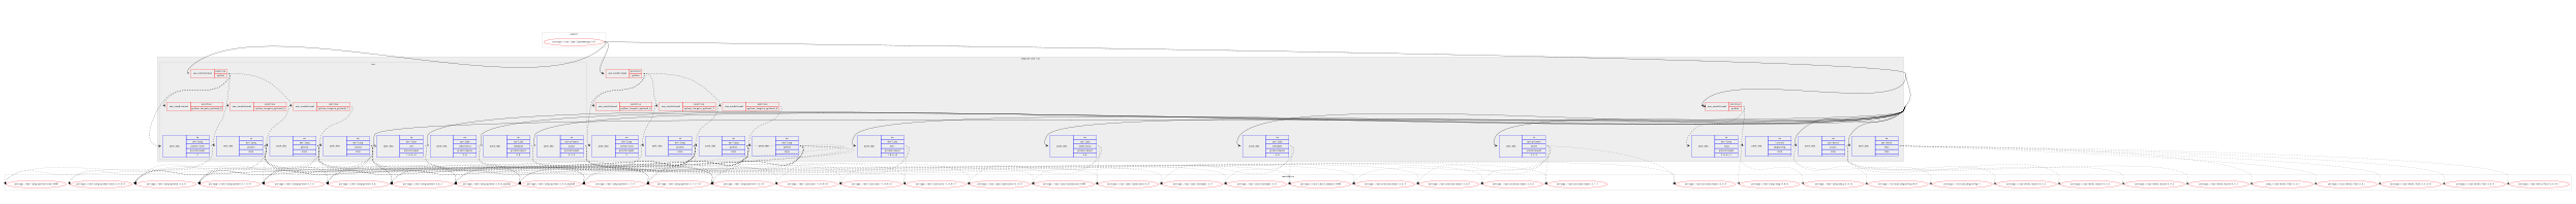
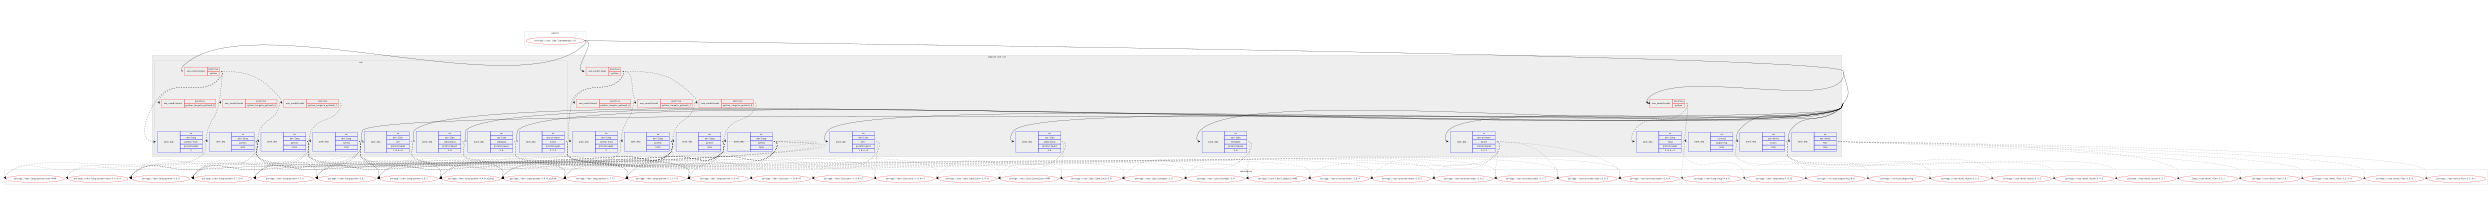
  digraph {
    compound=true
    concentrate=true
    fontname="Roboto Mono"
    fontsize=10
    newrank=true
    rankdir=TB
    ranksep=1.5
    node [color=red fontname="Roboto Mono" fontsize=10]
    edge [arrowhead=vee fontname="Roboto Mono" headport=w style=dotted tailport=e weight=100]
    n1 [label="portage://sys-libs/libsemanage-3.0" width=4]
    n2 [color=blue label=<<TABLE BORDER="0" CELLBORDER="1" CELLSPACING="0" CELLPADDING="4" WIDTH="220"><TR><TD ROWSPAN="6" CELLPADDING="30">pack_dep</TD></TR><TR><TD WIDTH="110">no</TD></TR><TR><TD>dev-lang</TD></TR><TR><TD>python</TD></TR><TR><TD>none</TD></TR><TR><TD></TD></TR></TABLE>> shape=none]
    n3 [label=<<TABLE BORDER="0" CELLBORDER="1" CELLSPACING="0" CELLPADDING="4"><TR><TD ROWSPAN="3" CELLPADDING="10">use_conditional</TD></TR><TR><TD>positive</TD></TR><TR><TD>python_targets_python3_6</TD></TR></TABLE>> shape=none]
    n4 [color=blue label=<<TABLE BORDER="0" CELLBORDER="1" CELLSPACING="0" CELLPADDING="4" WIDTH="220"><TR><TD ROWSPAN="6" CELLPADDING="30">pack_dep</TD></TR><TR><TD WIDTH="110">no</TD></TR><TR><TD>dev-lang</TD></TR><TR><TD>python</TD></TR><TR><TD>none</TD></TR><TR><TD></TD></TR></TABLE>> shape=none]
    n5 [label=<<TABLE BORDER="0" CELLBORDER="1" CELLSPACING="0" CELLPADDING="4"><TR><TD ROWSPAN="3" CELLPADDING="10">use_conditional</TD></TR><TR><TD>positive</TD></TR><TR><TD>python_targets_python3_7</TD></TR></TABLE>> shape=none]
    n6 [color=blue label=<<TABLE BORDER="0" CELLBORDER="1" CELLSPACING="0" CELLPADDING="4" WIDTH="220"><TR><TD ROWSPAN="6" CELLPADDING="30">pack_dep</TD></TR><TR><TD WIDTH="110">no</TD></TR><TR><TD>dev-lang</TD></TR><TR><TD>python</TD></TR><TR><TD>none</TD></TR><TR><TD></TD></TR></TABLE>> shape=none]
    n7 [label=<<TABLE BORDER="0" CELLBORDER="1" CELLSPACING="0" CELLPADDING="4"><TR><TD ROWSPAN="3" CELLPADDING="10">use_conditional</TD></TR><TR><TD>positive</TD></TR><TR><TD>python_targets_python3_8</TD></TR></TABLE>> shape=none]
    n8 [color=blue label=<<TABLE BORDER="0" CELLBORDER="1" CELLSPACING="0" CELLPADDING="4" WIDTH="220"><TR><TD ROWSPAN="6" CELLPADDING="30">pack_dep</TD></TR><TR><TD WIDTH="110">no</TD></TR><TR><TD>dev-lang</TD></TR><TR><TD>python-exec</TD></TR><TR><TD>greaterequal</TD></TR><TR><TD>2</TD></TR></TABLE>> shape=none]
    n9 [label=<<TABLE BORDER="0" CELLBORDER="1" CELLSPACING="0" CELLPADDING="4"><TR><TD ROWSPAN="3" CELLPADDING="10">use_conditional</TD></TR><TR><TD>positive</TD></TR><TR><TD>python</TD></TR></TABLE>> shape=none]
    n10 [color=blue label=<<TABLE BORDER="0" CELLBORDER="1" CELLSPACING="0" CELLPADDING="4" WIDTH="220"><TR><TD ROWSPAN="6" CELLPADDING="30">pack_dep</TD></TR><TR><TD WIDTH="110">no</TD></TR><TR><TD>dev-lang</TD></TR><TR><TD>swig</TD></TR><TR><TD>greaterequal</TD></TR><TR><TD>2.0.4-r1</TD></TR></TABLE>> shape=none]
    n11 [color=blue label=<<TABLE BORDER="0" CELLBORDER="1" CELLSPACING="0" CELLPADDING="4" WIDTH="220"><TR><TD ROWSPAN="6" CELLPADDING="30">pack_dep</TD></TR><TR><TD WIDTH="110">no</TD></TR><TR><TD>virtual</TD></TR><TR><TD>pkgconfig</TD></TR><TR><TD>none</TD></TR><TR><TD></TD></TR></TABLE>> shape=none]
    n12 [label=<<TABLE BORDER="0" CELLBORDER="1" CELLSPACING="0" CELLPADDING="4"><TR><TD ROWSPAN="3" CELLPADDING="10">use_conditional</TD></TR><TR><TD>positive</TD></TR><TR><TD>python</TD></TR></TABLE>> shape=none]
    n13 [color=blue label=<<TABLE BORDER="0" CELLBORDER="1" CELLSPACING="0" CELLPADDING="4" WIDTH="220"><TR><TD ROWSPAN="6" CELLPADDING="30">pack_dep</TD></TR><TR><TD WIDTH="110">no</TD></TR><TR><TD>dev-libs</TD></TR><TR><TD>ustr</TD></TR><TR><TD>greaterequal</TD></TR><TR><TD>1.0.4-r2</TD></TR></TABLE>> shape=none]
    n14 [color=blue label=<<TABLE BORDER="0" CELLBORDER="1" CELLSPACING="0" CELLPADDING="4" WIDTH="220"><TR><TD ROWSPAN="6" CELLPADDING="30">pack_dep</TD></TR><TR><TD WIDTH="110">no</TD></TR><TR><TD>sys-devel</TD></TR><TR><TD>bison</TD></TR><TR><TD>none</TD></TR><TR><TD></TD></TR></TABLE>> shape=none]
    n15 [color=blue label=<<TABLE BORDER="0" CELLBORDER="1" CELLSPACING="0" CELLPADDING="4" WIDTH="220"><TR><TD ROWSPAN="6" CELLPADDING="30">pack_dep</TD></TR><TR><TD WIDTH="110">no</TD></TR><TR><TD>sys-devel</TD></TR><TR><TD>flex</TD></TR><TR><TD>none</TD></TR><TR><TD></TD></TR></TABLE>> shape=none]
    n16 [color=blue label=<<TABLE BORDER="0" CELLBORDER="1" CELLSPACING="0" CELLPADDING="4" WIDTH="220"><TR><TD ROWSPAN="6" CELLPADDING="30">pack_dep</TD></TR><TR><TD WIDTH="110">no</TD></TR><TR><TD>sys-libs</TD></TR><TR><TD>libselinux</TD></TR><TR><TD>greaterequal</TD></TR><TR><TD>3.0</TD></TR></TABLE>> shape=none]
    n17 [color=blue label=<<TABLE BORDER="0" CELLBORDER="1" CELLSPACING="0" CELLPADDING="4" WIDTH="220"><TR><TD ROWSPAN="6" CELLPADDING="30">pack_dep</TD></TR><TR><TD WIDTH="110">no</TD></TR><TR><TD>sys-libs</TD></TR><TR><TD>libsepol</TD></TR><TR><TD>greaterequal</TD></TR><TR><TD>3.0</TD></TR></TABLE>> shape=none]
    n18 [color=blue label=<<TABLE BORDER="0" CELLBORDER="1" CELLSPACING="0" CELLPADDING="4" WIDTH="220"><TR><TD ROWSPAN="6" CELLPADDING="30">pack_dep</TD></TR><TR><TD WIDTH="110">no</TD></TR><TR><TD>sys-process</TD></TR><TR><TD>audit</TD></TR><TR><TD>greaterequal</TD></TR><TR><TD>2.2.2</TD></TR></TABLE>> shape=none]
    n19 [color=blue label=<<TABLE BORDER="0" CELLBORDER="1" CELLSPACING="0" CELLPADDING="4" WIDTH="220"><TR><TD ROWSPAN="6" CELLPADDING="30">pack_dep</TD></TR><TR><TD WIDTH="110">no</TD></TR><TR><TD>dev-lang</TD></TR><TR><TD>python</TD></TR><TR><TD>none</TD></TR><TR><TD></TD></TR></TABLE>> shape=none]
    n20 [label=<<TABLE BORDER="0" CELLBORDER="1" CELLSPACING="0" CELLPADDING="4"><TR><TD ROWSPAN="3" CELLPADDING="10">use_conditional</TD></TR><TR><TD>positive</TD></TR><TR><TD>python_targets_python3_6</TD></TR></TABLE>> shape=none]
    n21 [color=blue label=<<TABLE BORDER="0" CELLBORDER="1" CELLSPACING="0" CELLPADDING="4" WIDTH="220"><TR><TD ROWSPAN="6" CELLPADDING="30">pack_dep</TD></TR><TR><TD WIDTH="110">no</TD></TR><TR><TD>dev-lang</TD></TR><TR><TD>python</TD></TR><TR><TD>none</TD></TR><TR><TD></TD></TR></TABLE>> shape=none]
    n22 [label=<<TABLE BORDER="0" CELLBORDER="1" CELLSPACING="0" CELLPADDING="4"><TR><TD ROWSPAN="3" CELLPADDING="10">use_conditional</TD></TR><TR><TD>positive</TD></TR><TR><TD>python_targets_python3_7</TD></TR></TABLE>> shape=none]
    n23 [color=blue label=<<TABLE BORDER="0" CELLBORDER="1" CELLSPACING="0" CELLPADDING="4" WIDTH="220"><TR><TD ROWSPAN="6" CELLPADDING="30">pack_dep</TD></TR><TR><TD WIDTH="110">no</TD></TR><TR><TD>dev-lang</TD></TR><TR><TD>python</TD></TR><TR><TD>none</TD></TR><TR><TD></TD></TR></TABLE>> shape=none]
    n24 [label=<<TABLE BORDER="0" CELLBORDER="1" CELLSPACING="0" CELLPADDING="4"><TR><TD ROWSPAN="3" CELLPADDING="10">use_conditional</TD></TR><TR><TD>positive</TD></TR><TR><TD>python_targets_python3_8</TD></TR></TABLE>> shape=none]
    n25 [color=blue label=<<TABLE BORDER="0" CELLBORDER="1" CELLSPACING="0" CELLPADDING="4" WIDTH="220"><TR><TD ROWSPAN="6" CELLPADDING="30">pack_dep</TD></TR><TR><TD WIDTH="110">no</TD></TR><TR><TD>dev-lang</TD></TR><TR><TD>python-exec</TD></TR><TR><TD>greaterequal</TD></TR><TR><TD>2</TD></TR></TABLE>> shape=none]
    n26 [label=<<TABLE BORDER="0" CELLBORDER="1" CELLSPACING="0" CELLPADDING="4"><TR><TD ROWSPAN="3" CELLPADDING="10">use_conditional</TD></TR><TR><TD>positive</TD></TR><TR><TD>python</TD></TR></TABLE>> shape=none]
    n27 [color=blue label=<<TABLE BORDER="0" CELLBORDER="1" CELLSPACING="0" CELLPADDING="4" WIDTH="220"><TR><TD ROWSPAN="6" CELLPADDING="30">pack_dep</TD></TR><TR><TD WIDTH="110">no</TD></TR><TR><TD>dev-libs</TD></TR><TR><TD>ustr</TD></TR><TR><TD>greaterequal</TD></TR><TR><TD>1.0.4-r2</TD></TR></TABLE>> shape=none]
    n28 [color=blue label=<<TABLE BORDER="0" CELLBORDER="1" CELLSPACING="0" CELLPADDING="4" WIDTH="220"><TR><TD ROWSPAN="6" CELLPADDING="30">pack_dep</TD></TR><TR><TD WIDTH="110">no</TD></TR><TR><TD>sys-libs</TD></TR><TR><TD>libselinux</TD></TR><TR><TD>greaterequal</TD></TR><TR><TD>3.0</TD></TR></TABLE>> shape=none]
    n29 [color=blue label=<<TABLE BORDER="0" CELLBORDER="1" CELLSPACING="0" CELLPADDING="4" WIDTH="220"><TR><TD ROWSPAN="6" CELLPADDING="30">pack_dep</TD></TR><TR><TD WIDTH="110">no</TD></TR><TR><TD>sys-libs</TD></TR><TR><TD>libsepol</TD></TR><TR><TD>greaterequal</TD></TR><TR><TD>3.0</TD></TR></TABLE>> shape=none]
    n30 [color=blue label=<<TABLE BORDER="0" CELLBORDER="1" CELLSPACING="0" CELLPADDING="4" WIDTH="220"><TR><TD ROWSPAN="6" CELLPADDING="30">pack_dep</TD></TR><TR><TD WIDTH="110">no</TD></TR><TR><TD>sys-process</TD></TR><TR><TD>audit</TD></TR><TR><TD>greaterequal</TD></TR><TR><TD>2.2.2</TD></TR></TABLE>> shape=none]
    n31 [label="portage://dev-lang/python-3.9.0_alpha4" width=4]
    n32 [label="portage://dev-lang/python-3.9.0_alpha2" width=4]
    n33 [label="portage://dev-lang/python-3.8.2" width=4]
    n34 [label="portage://dev-lang/python-3.8.1" width=4]
    n35 [label="portage://dev-lang/python-3.7.6" width=4]
    n36 [label="portage://dev-lang/python-3.7.5-r1" width=4]
    n37 [label="portage://dev-lang/python-3.6.9" width=4]
    n38 [label="portage://dev-lang/python-3.6.10" width=4]
    n39 [label="portage://dev-lang/python-2.7.17-r1" width=4]
    n40 [label="portage://dev-lang/python-2.7.17" width=4]
    n41 [label="portage://dev-lang/python-exec-9999" width=4]
    n42 [label="portage://dev-lang/python-exec-2.4.6-r1" width=4]
    n43 [label="portage://dev-lang/swig-4.0.0" width=4]
    n44 [label="portage://dev-lang/swig-3.0.12" width=4]
    n45 [label="portage://virtual/pkgconfig-1" width=4]
    n46 [label="portage://virtual/pkgconfig-0-r1" width=4]
    n47 [label="portage://dev-libs/ustr-1.0.4-r8" width=4]
    n48 [label="portage://dev-libs/ustr-1.0.4-r7" width=4]
    n49 [label="portage://dev-libs/ustr-1.0.4-r5" width=4]
    n50 [label="portage://sys-devel/bison-3.5.2" width=4]
    n51 [label="portage://sys-devel/bison-3.5.1" width=4]
    n52 [label="portage://sys-devel/bison-3.4.2" width=4]
    n53 [label="portage://sys-devel/bison-3.3.2" width=4]
    n54 [label="portage://sys-devel/flex-2.6.4-r1" width=4]
    n55 [label="portage://sys-devel/flex-2.6.4" width=4]
    n56 [label="portage://sys-devel/flex-2.6.3-r1" width=4]
    n57 [label="portage://sys-devel/flex-2.6.3" width=4]
    n58 [label="lang://sys-devel/flex-2.6.1" width=4]
    n59 [label="portage://sys-libs/libselinux-9999" width=4]
    n60 [label="portage://sys-libs/libselinux-3.0" width=4]
    n61 [label="portage://sys-libs/libselinux-2.9-r1" width=4]
    n62 [label="portage://sys-libs/libsepol-9999" width=4]
    n63 [label="portage://sys-libs/libsepol-3.0" width=4]
    n64 [label="portage://sys-libs/libsepol-2.9" width=4]
    n65 [label="portage://sys-process/audit-2.8.5" width=4]
    n66 [label="portage://sys-process/audit-2.8.4" width=4]
+   n67 [label="portage://sys-process/audit-2.8.3" width=4]
    n68 [label="portage://sys-process/audit-2.8.2" width=4]
    n69 [label="portage://sys-process/audit-2.7.1" width=4]
    n70 [label="portage://sys-process/audit-2.6.4" width=4]
    subgraph cluster_1 {
      color=gray
      label=<<i>ebuild</i>>
      rank=same
      n1
    }
    subgraph cluster_2 {
      color=gray
      label=<<i>dependencies</i>>
      subgraph cluster_3 {
        color=gray
        fillcolor="#eeeeee"
        label=<<i>compile</i>>
        style=filled
        subgraph sub_4 {
          color=gray
          fillcolor="#eeeeee"
          label=<<i>compile</i>>
          style=filled
          n9
          subgraph sub_5 {
            color=gray
            fillcolor="#eeeeee"
            label=<<i>compile</i>>
            style=filled
            n3
            subgraph sub_6 {
              color=gray
              fillcolor="#eeeeee"
              label=<<i>compile</i>>
              style=filled
              n2
            }
          }
          subgraph sub_7 {
            color=gray
            fillcolor="#eeeeee"
            label=<<i>compile</i>>
            style=filled
            n5
            subgraph sub_8 {
              color=gray
              fillcolor="#eeeeee"
              label=<<i>compile</i>>
              style=filled
              n4
            }
          }
          subgraph sub_9 {
            color=gray
            fillcolor="#eeeeee"
            label=<<i>compile</i>>
            style=filled
            n7
            subgraph sub_10 {
              color=gray
              fillcolor="#eeeeee"
              label=<<i>compile</i>>
              style=filled
              n6
            }
          }
          subgraph sub_11 {
            color=gray
            fillcolor="#eeeeee"
            label=<<i>compile</i>>
            style=filled
            n8
          }
        }
        subgraph sub_12 {
          color=gray
          fillcolor="#eeeeee"
          label=<<i>compile</i>>
          style=filled
          n12
          subgraph sub_13 {
            color=gray
            fillcolor="#eeeeee"
            label=<<i>compile</i>>
            style=filled
            n10
          }
          subgraph sub_14 {
            color=gray
            fillcolor="#eeeeee"
            label=<<i>compile</i>>
            style=filled
            n11
          }
        }
        subgraph sub_15 {
          color=gray
          fillcolor="#eeeeee"
          label=<<i>compile</i>>
          style=filled
          n13
        }
        subgraph sub_16 {
          color=gray
          fillcolor="#eeeeee"
          label=<<i>compile</i>>
          style=filled
          n14
        }
        subgraph sub_17 {
          color=gray
          fillcolor="#eeeeee"
          label=<<i>compile</i>>
          style=filled
          n15
        }
        subgraph sub_18 {
          color=gray
          fillcolor="#eeeeee"
          label=<<i>compile</i>>
          style=filled
          n16
        }
        subgraph sub_19 {
          color=gray
          fillcolor="#eeeeee"
          label=<<i>compile</i>>
          style=filled
          n17
        }
        subgraph sub_20 {
          color=gray
          fillcolor="#eeeeee"
          label=<<i>compile</i>>
          style=filled
          n18
        }
      }
      subgraph cluster_21 {
        color=gray
        fillcolor="#eeeeee"
        label=<<i>compile and run</i>>
        style=filled
      }
      subgraph cluster_22 {
        color=gray
        fillcolor="#eeeeee"
        label=<<i>run</i>>
        style=filled
        subgraph sub_23 {
          color=gray
          fillcolor="#eeeeee"
          label=<<i>run</i>>
          style=filled
          n26
          subgraph sub_24 {
            color=gray
            fillcolor="#eeeeee"
            label=<<i>run</i>>
            style=filled
            n20
            subgraph sub_25 {
              color=gray
              fillcolor="#eeeeee"
              label=<<i>run</i>>
              style=filled
              n19
            }
          }
          subgraph sub_26 {
            color=gray
            fillcolor="#eeeeee"
            label=<<i>run</i>>
            style=filled
            n22
            subgraph sub_27 {
              color=gray
              fillcolor="#eeeeee"
              label=<<i>run</i>>
              style=filled
              n21
            }
          }
          subgraph sub_28 {
            color=gray
            fillcolor="#eeeeee"
            label=<<i>run</i>>
            style=filled
            n24
            subgraph sub_29 {
              color=gray
              fillcolor="#eeeeee"
              label=<<i>run</i>>
              style=filled
              n23
            }
          }
          subgraph sub_30 {
            color=gray
            fillcolor="#eeeeee"
            label=<<i>run</i>>
            style=filled
            n25
          }
        }
        subgraph sub_31 {
          color=gray
          fillcolor="#eeeeee"
          label=<<i>run</i>>
          style=filled
          n27
        }
        subgraph sub_32 {
          color=gray
          fillcolor="#eeeeee"
          label=<<i>run</i>>
          style=filled
          n28
        }
        subgraph sub_33 {
          color=gray
          fillcolor="#eeeeee"
          label=<<i>run</i>>
          style=filled
          n29
        }
        subgraph sub_34 {
          color=gray
          fillcolor="#eeeeee"
          label=<<i>run</i>>
          style=filled
          n30
        }
      }
    }
    subgraph cluster_35 {
      color=gray
      label=<<i>candidates</i>>
      rank=same
      subgraph sub_36 {
        color=black
        label=<<i>candidates</i>>
        nodesep=1
        rank=same
        n31
        n32
        n33
        n34
        n35
        n36
        n37
        n38
        n39
        n40
      }
      subgraph sub_37 {
        color=black
        label=<<i>candidates</i>>
        nodesep=1
        rank=same
        n31
        n32
        n33
        n34
        n35
        n36
        n37
        n38
        n39
        n40
      }
      subgraph sub_38 {
        color=black
        label=<<i>candidates</i>>
        nodesep=1
        rank=same
        n31
        n32
        n33
        n34
        n35
        n36
        n37
        n38
        n39
        n40
      }
      subgraph sub_39 {
        color=black
        label=<<i>candidates</i>>
        nodesep=1
        rank=same
        n41
        n42
      }
      subgraph sub_40 {
        color=black
        label=<<i>candidates</i>>
        nodesep=1
        rank=same
        n43
        n44
      }
      subgraph sub_41 {
        color=black
        label=<<i>candidates</i>>
        nodesep=1
        rank=same
        n45
        n46
      }
      subgraph sub_42 {
        color=black
        label=<<i>candidates</i>>
        nodesep=1
        rank=same
        n47
        n48
        n49
      }
      subgraph sub_43 {
        color=black
        label=<<i>candidates</i>>
        nodesep=1
        rank=same
        n50
        n51
        n52
        n53
      }
      subgraph sub_44 {
        color=black
        label=<<i>candidates</i>>
        nodesep=1
        rank=same
        n54
        n55
        n56
        n57
        n58
      }
      subgraph sub_45 {
        color=black
        label=<<i>candidates</i>>
        nodesep=1
        rank=same
        n59
        n60
        n61
      }
      subgraph sub_46 {
        color=black
        label=<<i>candidates</i>>
        nodesep=1
        rank=same
        n62
        n63
        n64
      }
      subgraph sub_47 {
        color=black
        label=<<i>candidates</i>>
        nodesep=1
        rank=same
        n65
        n66
+       n67
        n68
        n69
        n70
      }
      subgraph sub_48 {
        color=black
        label=<<i>candidates</i>>
        nodesep=1
        rank=same
        n31
        n32
        n33
        n34
        n35
        n36
        n37
        n38
        n39
        n40
      }
      subgraph sub_49 {
        color=black
        label=<<i>candidates</i>>
        nodesep=1
        rank=same
        n31
        n32
        n33
        n34
        n35
        n36
        n37
        n38
        n39
        n40
      }
      subgraph sub_50 {
        color=black
        label=<<i>candidates</i>>
        nodesep=1
        rank=same
        n31
        n32
        n33
        n34
        n35
        n36
        n37
        n38
        n39
        n40
      }
      subgraph sub_51 {
        color=black
        label=<<i>candidates</i>>
        nodesep=1
        rank=same
        n41
        n42
      }
      subgraph sub_52 {
        color=black
        label=<<i>candidates</i>>
        nodesep=1
        rank=same
        n47
        n48
        n49
      }
      subgraph sub_53 {
        color=black
        label=<<i>candidates</i>>
        nodesep=1
        rank=same
        n59
        n60
        n61
      }
      subgraph sub_54 {
        color=black
        label=<<i>candidates</i>>
        nodesep=1
        rank=same
        n62
        n63
        n64
      }
      subgraph sub_55 {
        color=black
        label=<<i>candidates</i>>
        nodesep=1
        rank=same
        n65
        n66
+       n67
        n68
        n69
        n70
      }
    }
    n1 -> n9 [style=solid weight=20]
    n1 -> n12 [style=solid weight=20]
    n1 -> n13 [style=solid weight=20]
    n1 -> n14 [style=solid weight=20]
    n1 -> n15 [style=solid weight=20]
    n1 -> n16 [style=solid weight=20]
    n1 -> n17 [style=solid weight=20]
    n1 -> n18 [style=solid weight=20]
    n1 -> n26 [arrowhead=odot style=solid weight=20]
    n1 -> n27 [arrowhead=odot style=solid weight=20]
    n1 -> n28 [arrowhead=odot style=solid weight=20]
    n1 -> n29 [arrowhead=odot style=solid weight=20]
    n1 -> n30 [arrowhead=odot style=solid weight=20]
    n2 -> n31
    n2 -> n32
    n2 -> n33
    n2 -> n34
    n2 -> n35
    n2 -> n36
    n2 -> n37
    n2 -> n38
    n2 -> n39
    n2 -> n40
    n3 -> n2 [style=dashed weight=20]
    n4 -> n31
    n4 -> n32
    n4 -> n33
    n4 -> n34
    n4 -> n35
    n4 -> n36
    n4 -> n37
    n4 -> n38
    n4 -> n39
    n4 -> n40
    n5 -> n4 [style=dashed weight=20]
    n6 -> n31
    n6 -> n32
    n6 -> n33
    n6 -> n34
    n6 -> n35
    n6 -> n36
    n6 -> n37
    n6 -> n38
    n6 -> n39
    n6 -> n40
    n7 -> n6 [style=dashed weight=20]
    n8 -> n41
    n8 -> n42
    n9 -> n3 [style=dashed weight=20]
    n9 -> n5 [style=dashed weight=20]
    n9 -> n7 [style=dashed weight=20]
    n9 -> n8 [style=dashed weight=20]
    n10 -> n43
    n10 -> n44
    n11 -> n45
    n11 -> n46
    n12 -> n10 [style=dashed weight=20]
    n12 -> n11 [style=dashed weight=20]
    n13 -> n47
    n13 -> n48
    n13 -> n49
    n14 -> n50
    n14 -> n51
    n14 -> n52
    n14 -> n53
    n15 -> n54
    n15 -> n55
    n15 -> n56
    n15 -> n57
    n15 -> n58
    n16 -> n59
    n16 -> n60
    n16 -> n61
    n17 -> n62
    n17 -> n63
    n17 -> n64
    n18 -> n65
    n18 -> n66
+   n18 -> n67
    n18 -> n68
    n18 -> n69
    n18 -> n70
    n19 -> n31
    n19 -> n32
    n19 -> n33
    n19 -> n34
    n19 -> n35
    n19 -> n36
    n19 -> n37
    n19 -> n38
    n19 -> n39
    n19 -> n40
    n20 -> n19 [style=dashed weight=20]
    n21 -> n31
    n21 -> n32
    n21 -> n33
    n21 -> n34
    n21 -> n35
    n21 -> n36
    n21 -> n37
    n21 -> n38
    n21 -> n39
    n21 -> n40
    n22 -> n21 [style=dashed weight=20]
    n23 -> n31
    n23 -> n32
    n23 -> n33
    n23 -> n34
    n23 -> n35
    n23 -> n36
    n23 -> n37
    n23 -> n38
    n23 -> n39
    n23 -> n40
    n24 -> n23 [style=dashed weight=20]
    n25 -> n41
    n25 -> n42
    n26 -> n20 [style=dashed weight=20]
    n26 -> n22 [style=dashed weight=20]
    n26 -> n24 [style=dashed weight=20]
    n26 -> n25 [style=dashed weight=20]
    n27 -> n47
    n27 -> n48
    n27 -> n49
    n28 -> n59
    n28 -> n60
    n28 -> n61
    n29 -> n62
    n29 -> n63
    n29 -> n64
    n30 -> n65
    n30 -> n66
+   n30 -> n67
    n30 -> n68
    n30 -> n69
    n30 -> n70
  }
